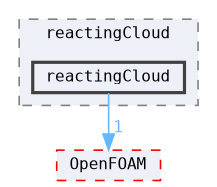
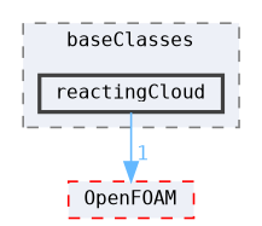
  digraph {
    compound=true
    fontname="DejaVu Sans Mono"
    node [fillcolor="#edf0f7" fontname="DejaVu Sans Mono" fontsize=10 shape=box]
    n1 [color=grey25 height=0.2 label=reactingCloud style="filled,bold" width=0.4]
    n2 [color=red height=0.2 label=OpenFOAM style="filled,dashed" width=0.4]
    subgraph cluster_1 {
      bgcolor="#edf0f7"
      fontsize=10
-     label=reactingCloud
+     label=baseClasses
      pencolor=grey50
      style="filled,dashed"
      n1
    }
    n1 -> n2 [color=steelblue1 fontcolor=steelblue1 fontname="DejaVu Sans Mono" fontsize=10 headlabel=1 labeldistance=1.5 labelfontname=Helvetica labelfontsize=10]
  }
